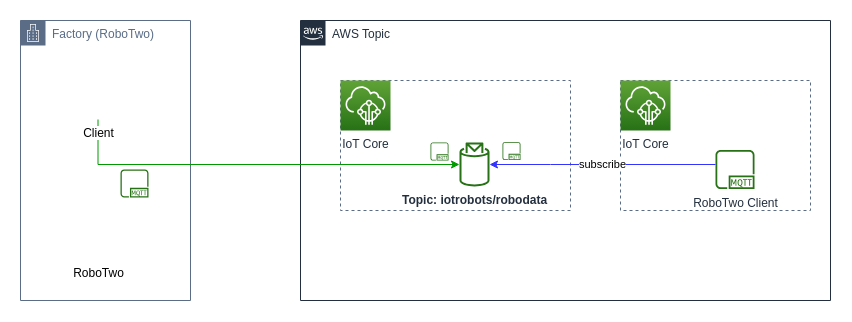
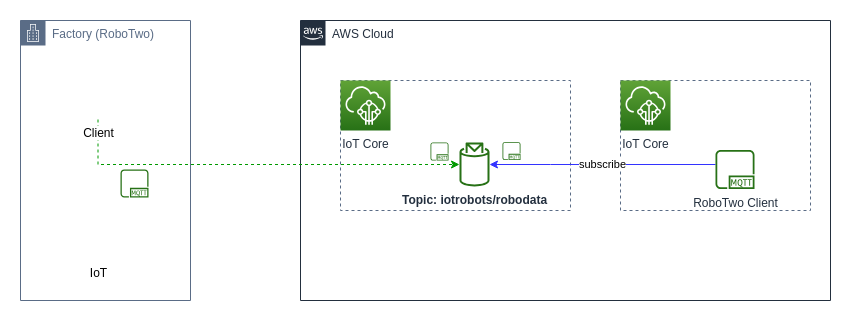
  <mxCell id="0" />
  <mxCell id="1" parent="0" />
- <mxCell id="2" value="AWS Topic" style="points=[[0,0],[0.25,0],[0.5,0],[0.75,0],[1,0],[1,0.25],[1,0.5],[1,0.75],[1,1],[0.75,1],[0.5,1],[0.25,1],[0,1],[0,0.75],[0,0.5],[0,0.25]];outlineConnect=0;gradientColor=none;html=1;whiteSpace=wrap;fontSize=12;fontStyle=0;shape=mxgraph.aws4.group;grIcon=mxgraph.aws4.group_aws_cloud_alt;strokeColor=#232F3E;fillColor=none;verticalAlign=top;align=left;spacingLeft=30;fontColor=#232F3E;dashed=0;" vertex="1" parent="1"><mxGeometry x="300" y="20" width="530" height="280" as="geometry" /></mxCell>
+ <mxCell id="2" value="AWS Cloud" style="points=[[0,0],[0.25,0],[0.5,0],[0.75,0],[1,0],[1,0.25],[1,0.5],[1,0.75],[1,1],[0.75,1],[0.5,1],[0.25,1],[0,1],[0,0.75],[0,0.5],[0,0.25]];outlineConnect=0;gradientColor=none;html=1;whiteSpace=wrap;fontSize=12;fontStyle=0;shape=mxgraph.aws4.group;grIcon=mxgraph.aws4.group_aws_cloud_alt;strokeColor=#232F3E;fillColor=none;verticalAlign=top;align=left;spacingLeft=30;fontColor=#232F3E;dashed=0;" vertex="1" parent="1"><mxGeometry x="300" y="20" width="530" height="280" as="geometry" /></mxCell>
  <mxCell id="3" value="Factory (RoboTwo)" style="points=[[0,0],[0.25,0],[0.5,0],[0.75,0],[1,0],[1,0.25],[1,0.5],[1,0.75],[1,1],[0.75,1],[0.5,1],[0.25,1],[0,1],[0,0.75],[0,0.5],[0,0.25]];outlineConnect=0;gradientColor=none;html=1;whiteSpace=wrap;fontSize=12;fontStyle=0;shape=mxgraph.aws4.group;grIcon=mxgraph.aws4.group_corporate_data_center;strokeColor=#5A6C86;fillColor=none;verticalAlign=top;align=left;spacingLeft=30;fontColor=#5A6C86;dashed=0;" vertex="1" parent="1"><mxGeometry x="20" y="20" width="170" height="280" as="geometry" /></mxCell>
  <mxCell id="4" value="" style="fillColor=none;strokeColor=#5A6C86;dashed=1;verticalAlign=top;fontStyle=0;fontColor=#5A6C86;" vertex="1" parent="1"><mxGeometry x="340" y="80" width="230" height="130" as="geometry" /></mxCell>
  <mxCell id="5" value="" style="fillColor=none;strokeColor=#5A6C86;dashed=1;verticalAlign=top;fontStyle=0;fontColor=#5A6C86;" vertex="1" parent="1"><mxGeometry x="620" y="80" width="190" height="130" as="geometry" /></mxCell>
  <mxCell id="6" value="IoT Core" style="outlineConnect=0;fontColor=#232F3E;gradientColor=#60A337;gradientDirection=north;fillColor=#277116;strokeColor=#ffffff;dashed=0;verticalLabelPosition=bottom;verticalAlign=top;align=center;html=1;fontSize=12;fontStyle=0;aspect=fixed;shape=mxgraph.aws4.resourceIcon;resIcon=mxgraph.aws4.iot_core;" vertex="1" parent="1"><mxGeometry x="340" y="80" width="50" height="50" as="geometry" /></mxCell>
  <mxCell id="7" value="IoT Core" style="outlineConnect=0;fontColor=#232F3E;gradientColor=#60A337;gradientDirection=north;fillColor=#277116;strokeColor=#ffffff;dashed=0;verticalLabelPosition=bottom;verticalAlign=top;align=center;html=1;fontSize=12;fontStyle=0;aspect=fixed;shape=mxgraph.aws4.resourceIcon;resIcon=mxgraph.aws4.iot_core;" vertex="1" parent="1"><mxGeometry x="620" y="80" width="50" height="50" as="geometry" /></mxCell>
  <mxCell id="8" value="subscribe" style="edgeStyle=orthogonalEdgeStyle;rounded=0;orthogonalLoop=1;jettySize=auto;html=1;strokeColor=#3333FF;" edge="1" parent="1"><mxGeometry relative="1" as="geometry"><mxPoint x="715.037" y="164" as="sourcePoint" /><mxPoint x="488.975" y="164" as="targetPoint" /><Array as="points"><mxPoint x="550" y="164" /><mxPoint x="550" y="164" /></Array></mxGeometry></mxCell>
  <mxCell id="9" value="RoboTwo Client" style="outlineConnect=0;fontColor=#232F3E;gradientColor=none;fillColor=#277116;strokeColor=none;dashed=0;verticalLabelPosition=bottom;verticalAlign=top;align=center;html=1;fontSize=12;fontStyle=0;aspect=fixed;pointerEvents=1;shape=mxgraph.aws4.mqtt_protocol;" vertex="1" parent="1"><mxGeometry x="715" y="149.5" width="39" height="39" as="geometry" /></mxCell>
  <mxCell id="10" value="&lt;b&gt;Topic: iotrobots/robodata&lt;/b&gt;" style="outlineConnect=0;fontColor=#232F3E;gradientColor=none;fillColor=#277116;strokeColor=none;dashed=0;verticalLabelPosition=bottom;verticalAlign=top;align=center;html=1;fontSize=12;fontStyle=0;aspect=fixed;pointerEvents=1;shape=mxgraph.aws4.topic_2;" vertex="1" parent="1"><mxGeometry x="459" y="142" width="30" height="44" as="geometry" /></mxCell>
- <mxCell id="11" style="edgeStyle=orthogonalEdgeStyle;rounded=0;orthogonalLoop=1;jettySize=auto;html=1;strokeColor=#009900;" edge="1" parent="1" source="12" target="10"><mxGeometry relative="1" as="geometry"><Array as="points"><mxPoint x="98" y="164" /></Array></mxGeometry></mxCell>
+ <mxCell id="11" style="edgeStyle=orthogonalEdgeStyle;rounded=0;orthogonalLoop=1;jettySize=auto;html=1;strokeColor=#009900;dashed=1;" edge="1" parent="1" source="12" target="10"><mxGeometry relative="1" as="geometry"><Array as="points"><mxPoint x="98" y="164" /></Array></mxGeometry></mxCell>
  <mxCell id="12" value="Client" style="shape=image;html=1;verticalAlign=top;verticalLabelPosition=bottom;labelBackgroundColor=#ffffff;imageAspect=0;aspect=fixed;image=https://cdn0.iconfinder.com/data/icons/famous-character-vol-1-colored/48/JD-41-128.png" vertex="1" parent="1"><mxGeometry x="70" y="64" width="55" height="55" as="geometry" /></mxCell>
- <mxCell id="13" value="RoboTwo" style="shape=image;html=1;verticalAlign=top;verticalLabelPosition=bottom;labelBackgroundColor=#ffffff;imageAspect=0;aspect=fixed;image=https://cdn0.iconfinder.com/data/icons/famous-character-vol-1-colored/48/JD-41-128.png" vertex="1" parent="1"><mxGeometry x="70" y="203.5" width="55" height="55" as="geometry" /></mxCell>
+ <mxCell id="13" value="IoT" style="shape=image;html=1;verticalAlign=top;verticalLabelPosition=bottom;labelBackgroundColor=#ffffff;imageAspect=0;aspect=fixed;image=https://cdn0.iconfinder.com/data/icons/famous-character-vol-1-colored/48/JD-41-128.png" vertex="1" parent="1"><mxGeometry x="70" y="203.5" width="55" height="55" as="geometry" /></mxCell>
  <mxCell id="14" value="" style="outlineConnect=0;fontColor=#232F3E;gradientColor=none;fillColor=#277116;strokeColor=none;dashed=0;verticalLabelPosition=bottom;verticalAlign=top;align=center;html=1;fontSize=12;fontStyle=0;aspect=fixed;pointerEvents=1;shape=mxgraph.aws4.mqtt_protocol;" vertex="1" parent="1"><mxGeometry x="120" y="169" width="28" height="28" as="geometry" /></mxCell>
  <mxCell id="15" value="" style="outlineConnect=0;fontColor=#232F3E;gradientColor=none;fillColor=#277116;strokeColor=none;dashed=0;verticalLabelPosition=bottom;verticalAlign=top;align=center;html=1;fontSize=12;fontStyle=0;aspect=fixed;pointerEvents=1;shape=mxgraph.aws4.mqtt_protocol;" vertex="1" parent="1"><mxGeometry x="430" y="142" width="18" height="18" as="geometry" /></mxCell>
  <mxCell id="16" value="" style="outlineConnect=0;fontColor=#232F3E;gradientColor=none;fillColor=#277116;strokeColor=none;dashed=0;verticalLabelPosition=bottom;verticalAlign=top;align=center;html=1;fontSize=12;fontStyle=0;aspect=fixed;pointerEvents=1;shape=mxgraph.aws4.mqtt_protocol;" vertex="1" parent="1"><mxGeometry x="502" y="141.5" width="18" height="18" as="geometry" /></mxCell>
